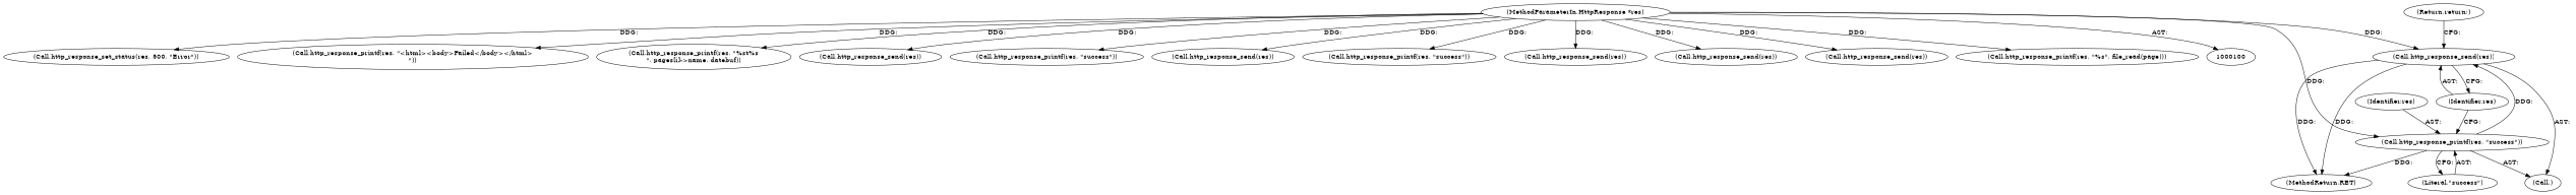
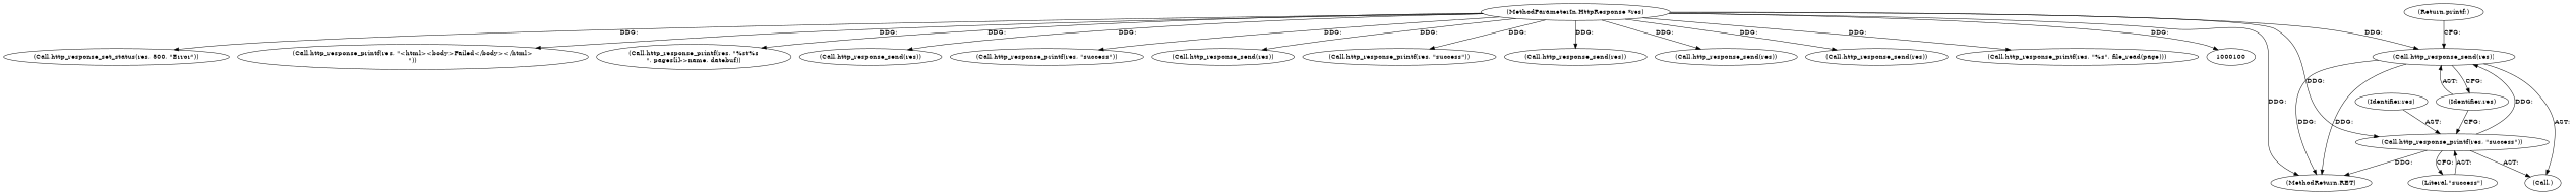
  digraph {
    n1 [label="(Call,http_response_send(res))"]
    n2 [label="(MethodReturn,RET)"]
    n3 [label="(Call,)"]
    n4 [label="(Identifier,res)"]
    n5 [label="(Call,http_response_printf(res, \"success\"))"]
    n6 [label="(Literal,\"success\")"]
    n7 [label="(MethodParameterIn,HttpResponse *res)"]
    n8 [label="(Call,http_response_set_status(res, 500, \"Error\"))"]
    n9 [label="(Call,http_response_printf(res, \"<html><body>Failed</body></html>\n\"))"]
    n10 [label="(Call,http_response_printf(res, \"%s\t%s\n\", pages[i]->name, datebuf))"]
    n11 [label="(Call,http_response_send(res))"]
    n12 [label="(Call,http_response_printf(res, \"success\"))"]
    n13 [label="(Call,http_response_send(res))"]
    n14 [label="(Call,http_response_printf(res, \"success\"))"]
    n15 [label="(Call,http_response_send(res))"]
    n16 [label="(Call,http_response_send(res))"]
    n17 [label="(Call,http_response_send(res))"]
    n18 [label="(Call,http_response_printf(res, \"%s\", file_read(page)))"]
    1000100
    n20 [label="(Identifier,res)"]
-   n21 [label="(Return,return;)"]
+   n21 [label="(Return,printf;)"]
    n1 -> n2 [label="DDG: "]
    n1 -> n2 [label="DDG: "]
    n1 -> n3 [label="AST: "]
    n1 -> n4 [label="CFG: "]
    n4 -> n1 [label="AST: "]
    n4 -> n5 [label="CFG: "]
    n5 -> n1 [label="DDG: "]
    n5 -> n2 [label="DDG: "]
    n5 -> n3 [label="AST: "]
    n5 -> n6 [label="CFG: "]
    n6 -> n5 [label="AST: "]
    n7 -> n1 [label="DDG: "]
+   n7 -> n2 [label="DDG: "]
    n7 -> n5 [label="DDG: "]
    n7 -> n8 [label="DDG: "]
    n7 -> n9 [label="DDG: "]
    n7 -> n10 [label="DDG: "]
    n7 -> n11 [label="DDG: "]
    n7 -> n12 [label="DDG: "]
    n7 -> n13 [label="DDG: "]
    n7 -> n14 [label="DDG: "]
    n7 -> n15 [label="DDG: "]
    n7 -> n16 [label="DDG: "]
    n7 -> n17 [label="DDG: "]
    n7 -> n18 [label="DDG: "]
-   n7 -> 1000100 [label="AST: "]
+   n7 -> 1000100 [label="DDG: "]
    n20 -> n5 [label="AST: "]
    n21 -> n1 [label="CFG: "]
  }
